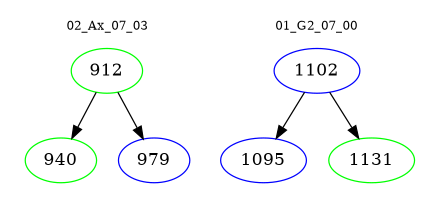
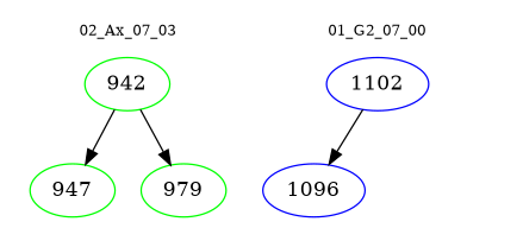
  digraph {
    node [color=green]
    edge [color=black]
-   n1 [label=912]
-   n2 [label=940]
-   n3 [color=blue label=979]
+   n1 [label=942]
+   n2 [label=947]
+   n3 [label=979]
    n4 [color=blue label=1102]
-   n5 [color=blue label=1095]
-   n6 [label=1131]
+   n5 [color=blue label=1096]
    subgraph cluster_1 {
      color=white
      fontsize=10
      label="02_Ax_07_03"
      n1
      n2
      n3
    }
    subgraph cluster_2 {
      color=white
      fontsize=10
      label="01_G2_07_00"
      n4
      n5
-     n6
    }
    n1 -> n2
    n1 -> n3
    n4 -> n5
-   n4 -> n6
  }
